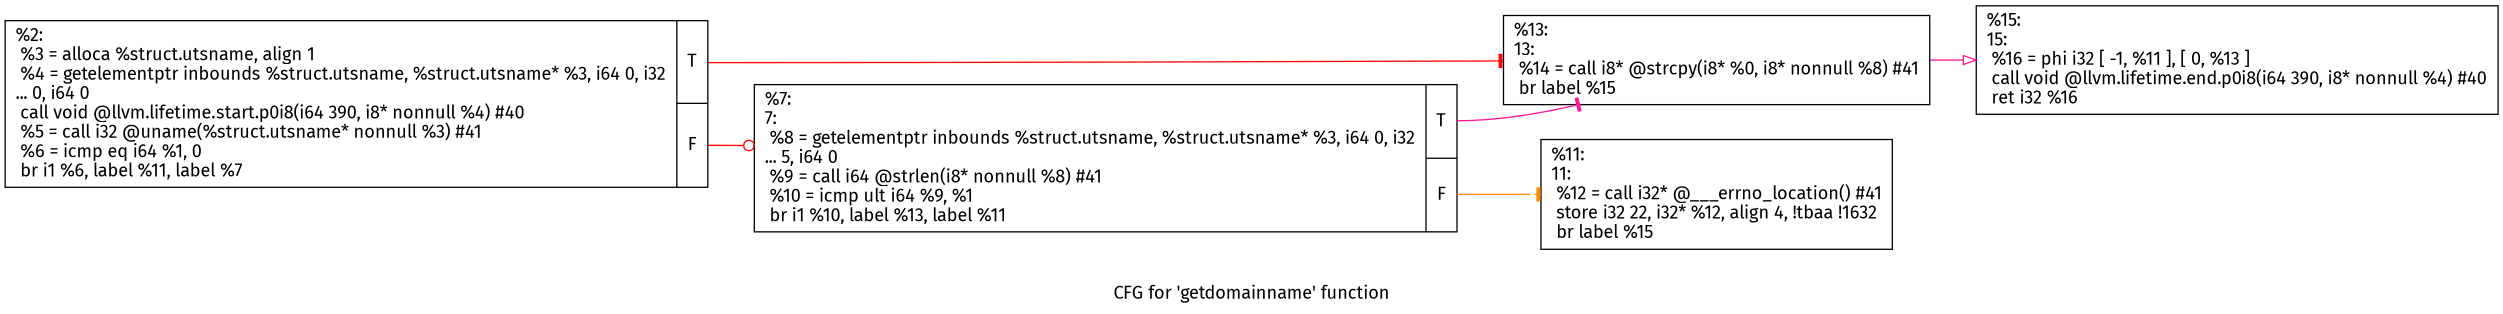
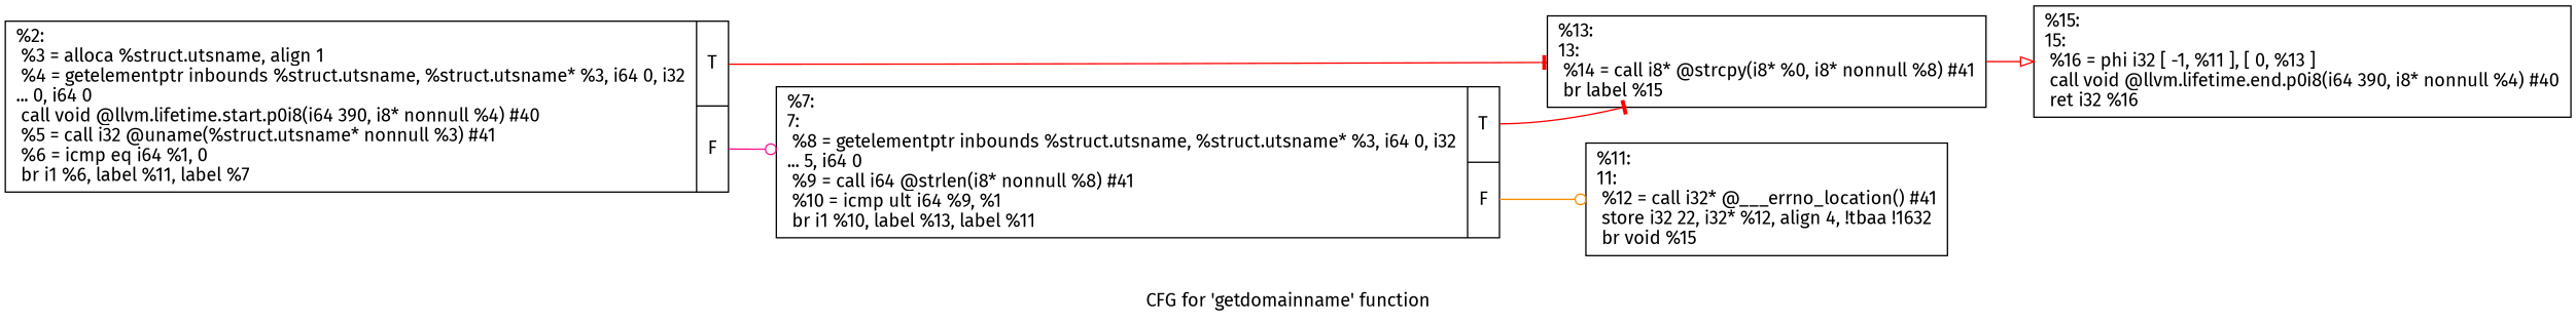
  digraph {
    fontname="Fira Sans"
    label="CFG for 'getdomainname' function"
    rankdir=LR
    node [fontname="Fira Sans" shape=record]
    edge [arrowhead=odot color=deeppink fontname="Fira Sans" tailport=s1]
    n1 [label="{%2:\l  %3 = alloca %struct.utsname, align 1\l  %4 = getelementptr inbounds %struct.utsname, %struct.utsname* %3, i64 0, i32\l... 0, i64 0\l  call void @llvm.lifetime.start.p0i8(i64 390, i8* nonnull %4) #40\l  %5 = call i32 @uname(%struct.utsname* nonnull %3) #41\l  %6 = icmp eq i64 %1, 0\l  br i1 %6, label %11, label %7\l|{<s0>T|<s1>F}}"]
    n2 [label="{%7:\l7:                                                \l  %8 = getelementptr inbounds %struct.utsname, %struct.utsname* %3, i64 0, i32\l... 5, i64 0\l  %9 = call i64 @strlen(i8* nonnull %8) #41\l  %10 = icmp ult i64 %9, %1\l  br i1 %10, label %13, label %11\l|{<s0>T|<s1>F}}"]
    n3 [label="{%13:\l13:                                               \l  %14 = call i8* @strcpy(i8* %0, i8* nonnull %8) #41\l  br label %15\l}"]
-   n4 [label="{%11:\l11:                                               \l  %12 = call i32* @___errno_location() #41\l  store i32 22, i32* %12, align 4, !tbaa !1632\l  br label %15\l}"]
+   n4 [label="{%11:\l11:                                               \l  %12 = call i32* @___errno_location() #41\l  store i32 22, i32* %12, align 4, !tbaa !1632\l  br void %15\l}"]
    n5 [label="{%15:\l15:                                               \l  %16 = phi i32 [ -1, %11 ], [ 0, %13 ]\l  call void @llvm.lifetime.end.p0i8(i64 390, i8* nonnull %4) #40\l  ret i32 %16\l}"]
-   n1 -> n2 [color=red]
+   n1 -> n2
    n1 -> n3 [arrowhead=tee color=red tailport=s0]
-   n2 -> n3 [arrowhead=tee tailport=s0]
-   n2 -> n4 [arrowhead=tee color=darkorange]
-   n3 -> n5 [arrowhead=onormal tailport=""]
+   n2 -> n3 [arrowhead=tee color=red tailport=s0]
+   n2 -> n4 [color=darkorange]
+   n3 -> n5 [arrowhead=onormal color=red tailport=""]
  }
